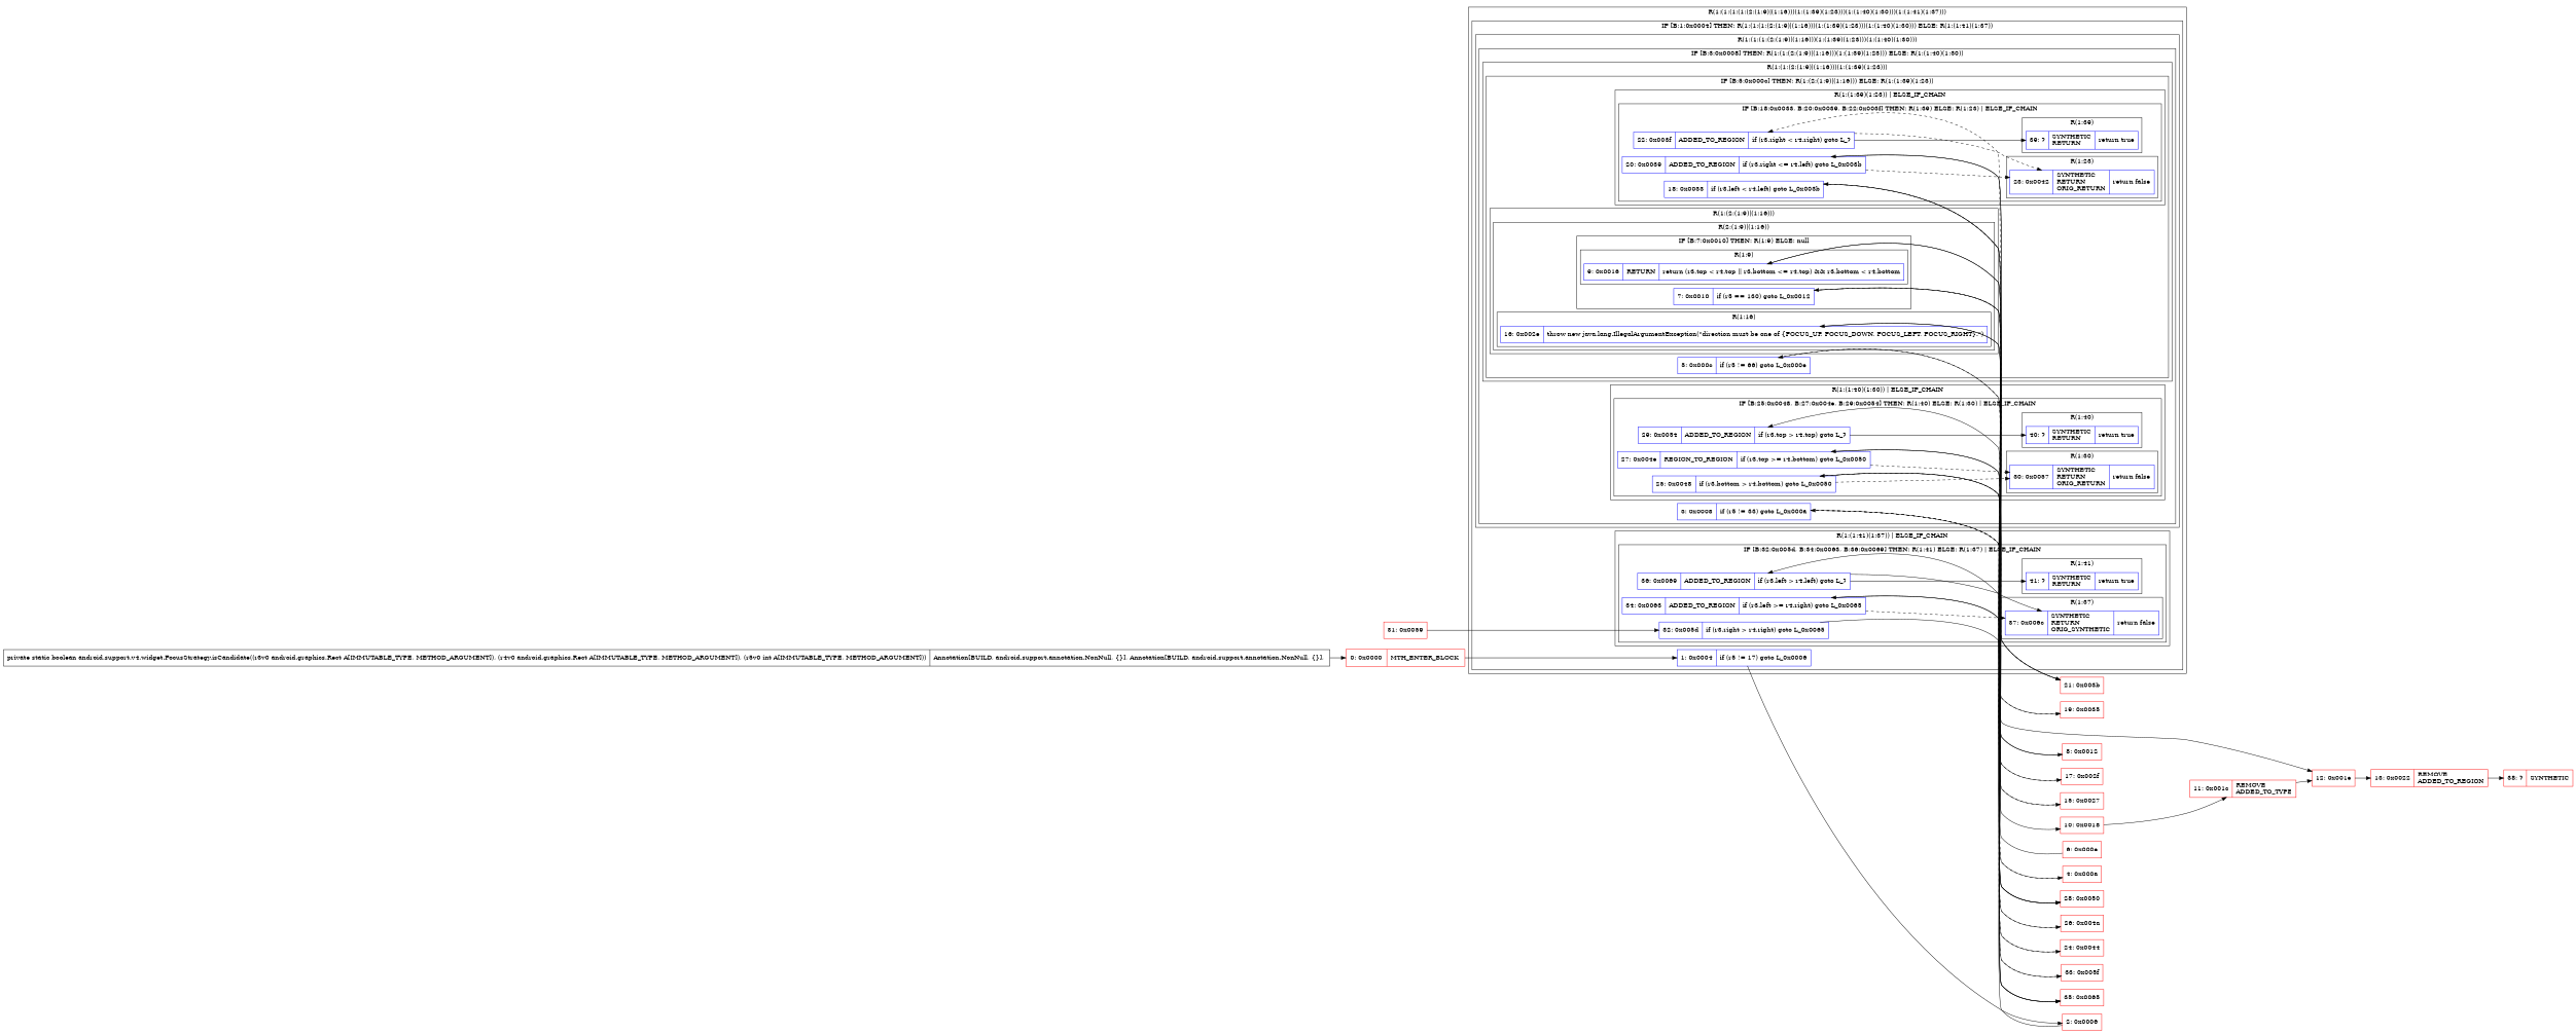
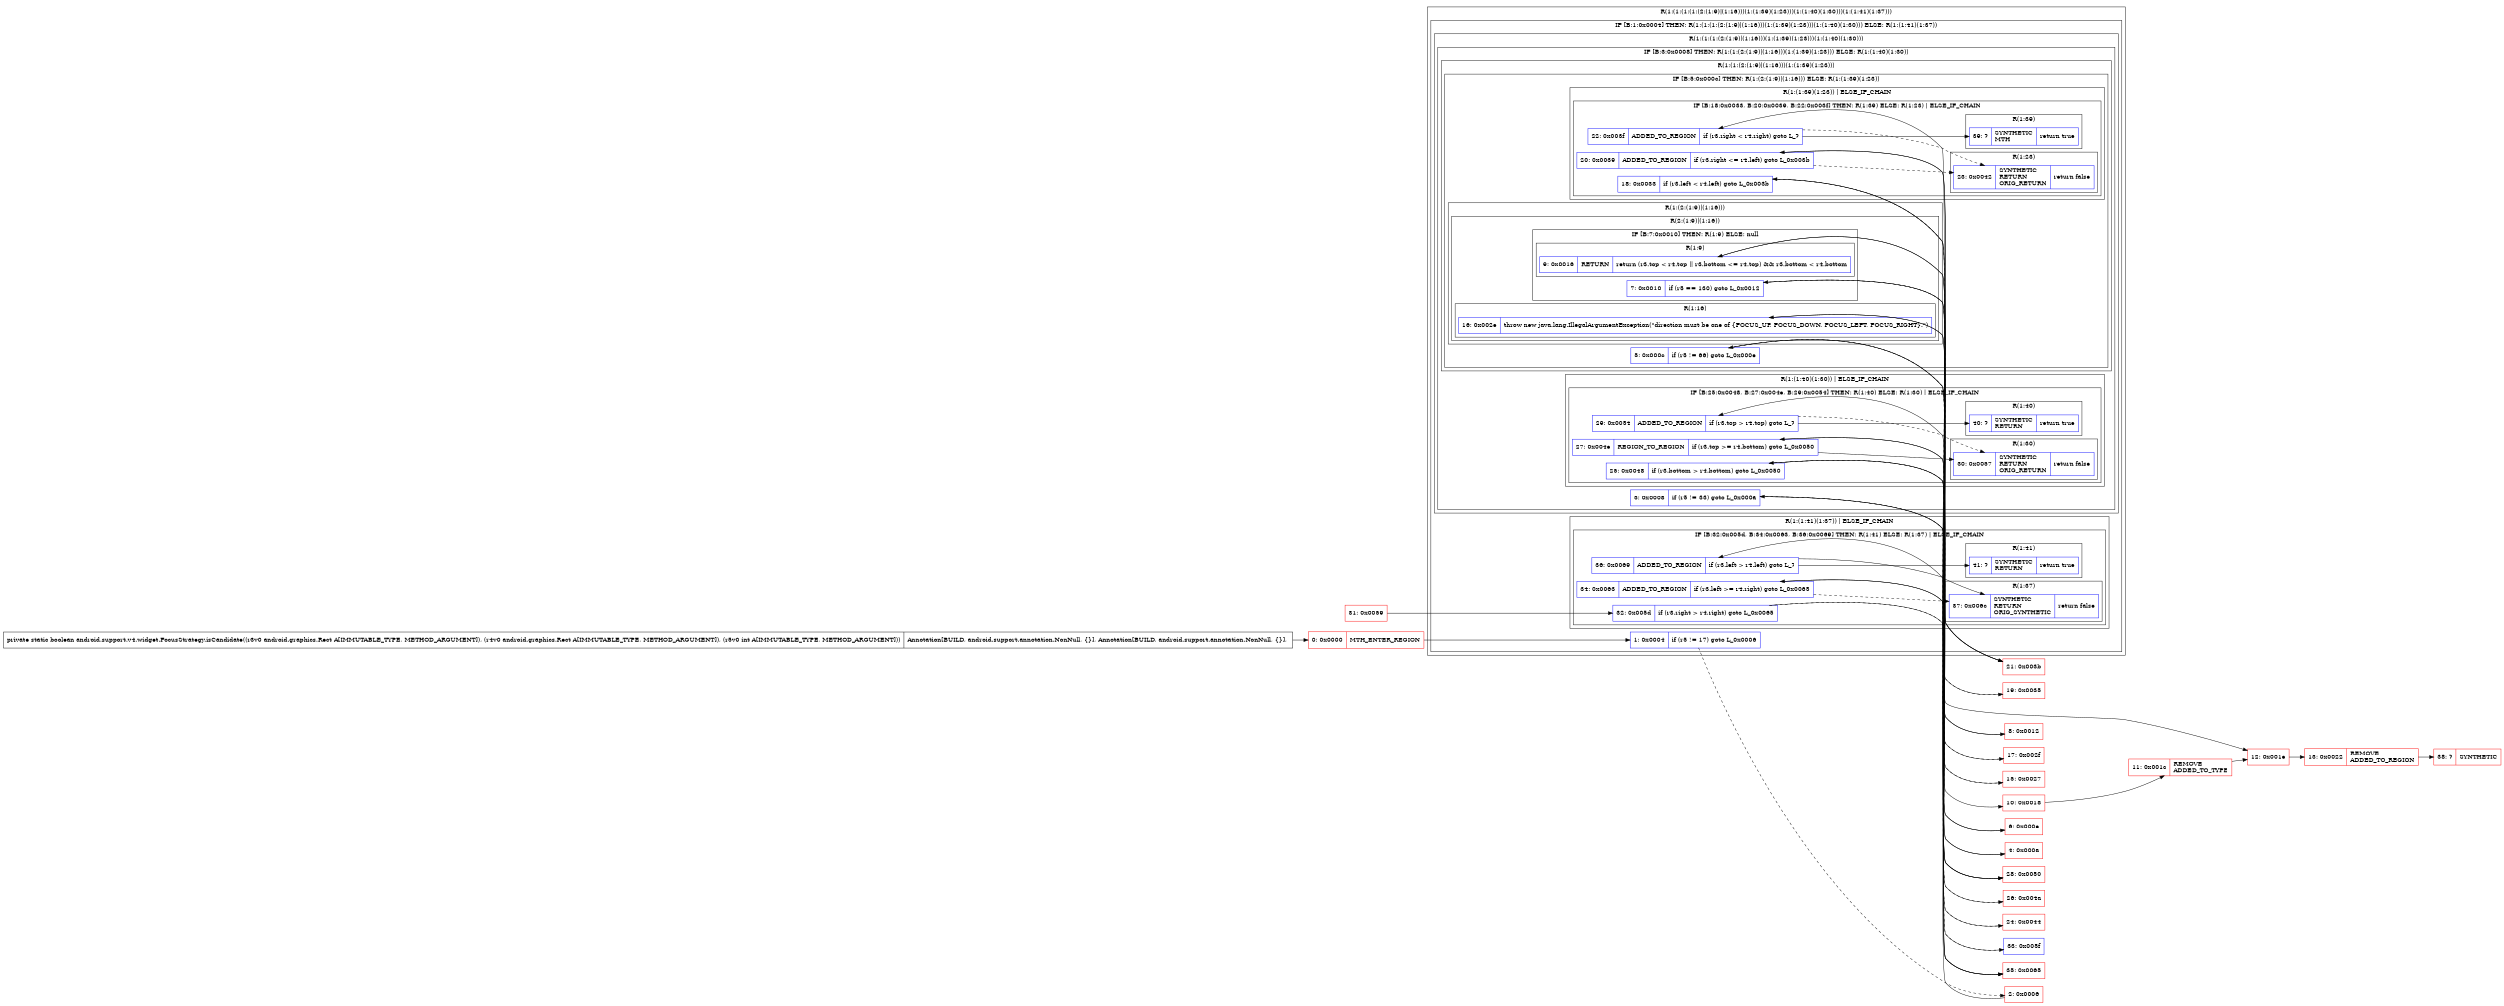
  digraph {
    rankdir=LR
    node [color=blue shape=record]
    n1 [label="{9\:\ 0x0016|RETURN\l|return (r3.top \< r4.top \|\| r3.bottom \<= r4.top) && r3.bottom \< r4.bottom\l}"]
    n2 [label="{7\:\ 0x0010|if (r5 == 130) goto L_0x0012\l}"]
    n3 [label="{16\:\ 0x002e|throw new java.lang.IllegalArgumentException(\"direction must be one of \{FOCUS_UP, FOCUS_DOWN, FOCUS_LEFT, FOCUS_RIGHT\}.\")\l}"]
-   n4 [label="{39\:\ ?|SYNTHETIC\lRETURN\l|return true\l}"]
+   n4 [label="{39\:\ ?|SYNTHETIC\lMTH\l|return true\l}"]
    n5 [label="{23\:\ 0x0042|SYNTHETIC\lRETURN\lORIG_RETURN\l|return false\l}"]
    n6 [label="{18\:\ 0x0033|if (r3.left \< r4.left) goto L_0x003b\l}"]
    n7 [label="{20\:\ 0x0039|ADDED_TO_REGION\l|if (r3.right \<= r4.left) goto L_0x003b\l}"]
    n8 [label="{22\:\ 0x003f|ADDED_TO_REGION\l|if (r3.right \< r4.right) goto L_?\l}"]
    n9 [label="{5\:\ 0x000c|if (r5 != 66) goto L_0x000e\l}"]
    n10 [label="{40\:\ ?|SYNTHETIC\lRETURN\l|return true\l}"]
    n11 [label="{30\:\ 0x0057|SYNTHETIC\lRETURN\lORIG_RETURN\l|return false\l}"]
    n12 [label="{25\:\ 0x0048|if (r3.bottom \> r4.bottom) goto L_0x0050\l}"]
    n13 [label="{27\:\ 0x004e|REGION_TO_REGION\l|if (r3.top \>= r4.bottom) goto L_0x0050\l}"]
    n14 [label="{29\:\ 0x0054|ADDED_TO_REGION\l|if (r3.top \> r4.top) goto L_?\l}"]
    n15 [label="{3\:\ 0x0008|if (r5 != 33) goto L_0x000a\l}"]
    n16 [label="{41\:\ ?|SYNTHETIC\lRETURN\l|return true\l}"]
    n17 [label="{37\:\ 0x006c|SYNTHETIC\lRETURN\lORIG_SYNTHETIC\l|return false\l}"]
    n18 [label="{32\:\ 0x005d|if (r3.right \> r4.right) goto L_0x0065\l}"]
    n19 [label="{34\:\ 0x0063|ADDED_TO_REGION\l|if (r3.left \>= r4.right) goto L_0x0065\l}"]
    n20 [label="{36\:\ 0x0069|ADDED_TO_REGION\l|if (r3.left \> r4.left) goto L_?\l}"]
    n21 [label="{1\:\ 0x0004|if (r5 != 17) goto L_0x0006\l}"]
    n22 [color=red label="{12\:\ 0x001e}"]
    n23 [color=red label="{8\:\ 0x0012}"]
    n24 [color=red label="{15\:\ 0x0027}"]
    n25 [color=red label="{10\:\ 0x0018}"]
    n26 [color=red label="{19\:\ 0x0035}"]
    n27 [color=red label="{21\:\ 0x003b}"]
    n28 [color=red label="{6\:\ 0x000e}"]
    n29 [color=red label="{17\:\ 0x002f}"]
    n30 [color=red label="{26\:\ 0x004a}"]
    n31 [color=red label="{28\:\ 0x0050}"]
    n32 [color=red label="{4\:\ 0x000a}"]
    n33 [color=red label="{24\:\ 0x0044}"]
-   n34 [color=red label="{33\:\ 0x005f}"]
+   n34 [label="{33\:\ 0x005f}"]
    n35 [color=red label="{35\:\ 0x0065}"]
    n36 [color=red label="{2\:\ 0x0006}"]
    n37 [color=red label="{31\:\ 0x0059}"]
    n38 [color=red label="{11\:\ 0x001c|REMOVE\lADDED_TO_TYPE\l}"]
    n39 [color=red label="{13\:\ 0x0022|REMOVE\lADDED_TO_REGION\l}"]
-   n40 [color=red label="{0\:\ 0x0000|MTH_ENTER_BLOCK\l}"]
+   n40 [color=red label="{0\:\ 0x0000|MTH_ENTER_REGION\l}"]
    n41 [color=red label="{38\:\ ?|SYNTHETIC\l}"]
    n42 [label="{private static boolean android.support.v4.widget.FocusStrategy.isCandidate((r3v0 android.graphics.Rect A[IMMUTABLE_TYPE, METHOD_ARGUMENT]), (r4v0 android.graphics.Rect A[IMMUTABLE_TYPE, METHOD_ARGUMENT]), (r5v0 int A[IMMUTABLE_TYPE, METHOD_ARGUMENT]))  | Annotation[BUILD, android.support.annotation.NonNull, \{\}], Annotation[BUILD, android.support.annotation.NonNull, \{\}], \l}" color=""]
    subgraph cluster_1 {
      label="R(1:(1:(1:(1:(2:(1:9)|(1:16)))(1:(1:39)(1:23)))(1:(1:40)(1:30)))(1:(1:41)(1:37)))"
      subgraph cluster_2 {
        label="IF [B:1:0x0004] THEN: R(1:(1:(1:(2:(1:9)|(1:16)))(1:(1:39)(1:23)))(1:(1:40)(1:30))) ELSE: R(1:(1:41)(1:37))"
        n21
        subgraph cluster_3 {
          label="R(1:(1:(1:(2:(1:9)|(1:16)))(1:(1:39)(1:23)))(1:(1:40)(1:30)))"
          subgraph cluster_4 {
            label="IF [B:3:0x0008] THEN: R(1:(1:(2:(1:9)|(1:16)))(1:(1:39)(1:23))) ELSE: R(1:(1:40)(1:30))"
            n15
            subgraph cluster_5 {
              label="R(1:(1:(2:(1:9)|(1:16)))(1:(1:39)(1:23)))"
              subgraph cluster_6 {
                label="IF [B:5:0x000c] THEN: R(1:(2:(1:9)|(1:16))) ELSE: R(1:(1:39)(1:23))"
                n9
                subgraph cluster_7 {
                  label="R(1:(2:(1:9)|(1:16)))"
                  subgraph cluster_8 {
                    label="R(2:(1:9)|(1:16))"
                    subgraph cluster_9 {
                      label="IF [B:7:0x0010] THEN: R(1:9) ELSE: null"
                      n2
                      subgraph cluster_10 {
                        label="R(1:9)"
                        n1
                      }
                    }
                    subgraph cluster_11 {
                      label="R(1:16)"
                      n3
                    }
                  }
                }
                subgraph cluster_12 {
                  label="R(1:(1:39)(1:23)) | ELSE_IF_CHAIN\l"
                  subgraph cluster_13 {
                    label="IF [B:18:0x0033, B:20:0x0039, B:22:0x003f] THEN: R(1:39) ELSE: R(1:23) | ELSE_IF_CHAIN\l"
                    n6
                    n7
                    n8
                    subgraph cluster_14 {
                      label="R(1:39)"
                      n4
                    }
                    subgraph cluster_15 {
                      label="R(1:23)"
                      n5
                    }
                  }
                }
              }
            }
            subgraph cluster_16 {
              label="R(1:(1:40)(1:30)) | ELSE_IF_CHAIN\l"
              subgraph cluster_17 {
                label="IF [B:25:0x0048, B:27:0x004e, B:29:0x0054] THEN: R(1:40) ELSE: R(1:30) | ELSE_IF_CHAIN\l"
                n12
                n13
                n14
                subgraph cluster_18 {
                  label="R(1:40)"
                  n10
                }
                subgraph cluster_19 {
                  label="R(1:30)"
                  n11
                }
              }
            }
          }
        }
        subgraph cluster_20 {
          label="R(1:(1:41)(1:37)) | ELSE_IF_CHAIN\l"
          subgraph cluster_21 {
            label="IF [B:32:0x005d, B:34:0x0063, B:36:0x0069] THEN: R(1:41) ELSE: R(1:37) | ELSE_IF_CHAIN\l"
            n18
            n19
            n20
            subgraph cluster_22 {
              label="R(1:41)"
              n16
            }
            subgraph cluster_23 {
              label="R(1:37)"
              n17
            }
          }
        }
      }
    }
    n1 -> n22
    n2 -> n23
    n2 -> n24 [style=dashed]
    n3 -> n25
    n6 -> n26 [style=dashed]
    n6 -> n27
    n7 -> n5 [style=dashed]
    n7 -> n27
    n8 -> n4
    n8 -> n5 [style=dashed]
+   n9 -> n28
    n9 -> n29 [style=dashed]
    n12 -> n30 [style=dashed]
    n12 -> n31
-   n13 -> n11 [style=dashed]
+   n13 -> n11 [style=solid]
    n13 -> n31
    n14 -> n10
-   n12 -> n11 [style=dashed]
-   n15 -> n32 [style=dashed]
+   n14 -> n11 [style=dashed]
+   n15 -> n32
    n15 -> n33 [style=dashed]
-   n15 -> n34 [style=dashed]
+   n18 -> n34 [style=dashed]
    n18 -> n35
    n19 -> n17 [style=dashed]
    n19 -> n35
    n20 -> n16
    n20 -> n17 [style=solid]
-   n21 -> n36
+   n21 -> n36 [style=dashed]
    n22 -> n39
    n23 -> n1
    n24 -> n3
    n25 -> n38
    n26 -> n7
-   n27 -> n8 [style=dashed]
+   n27 -> n8
    n28 -> n2
    n29 -> n6
    n30 -> n13
    n31 -> n14
    n32 -> n9
    n33 -> n12
    n34 -> n19
    n35 -> n20
    n36 -> n15
    n37 -> n18
    n38 -> n22
    n39 -> n41
    n40 -> n21
    n42 -> n40
  }
